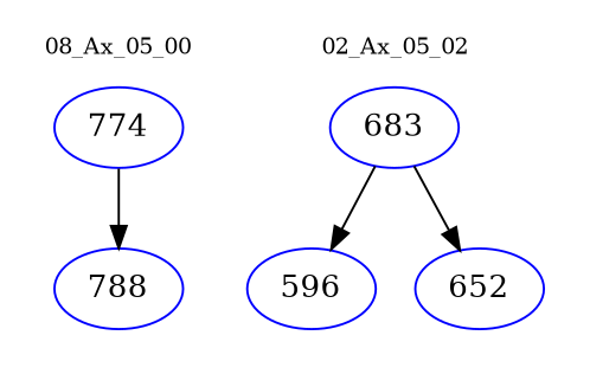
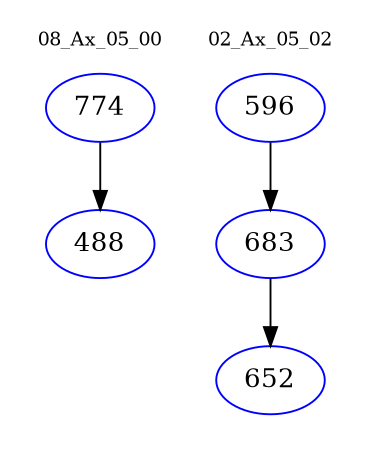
  digraph {
    node [color=blue]
    edge [color=black]
    n1 [label=774]
-   n2 [label=788]
+   n2 [label=488]
    n3 [label=683]
    n4 [label=596]
    n5 [label=652]
    subgraph cluster_1 {
      color=white
      fontsize=10
      label="08_Ax_05_00"
      n1
      n2
    }
    subgraph cluster_2 {
      color=white
      fontsize=10
      label="02_Ax_05_02"
      n3
      n4
      n5
    }
    n1 -> n2
-   n3 -> n4
+   n4 -> n3
    n3 -> n5
  }
